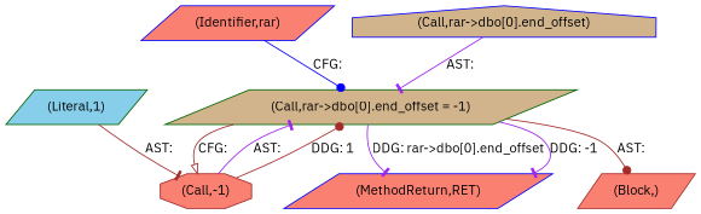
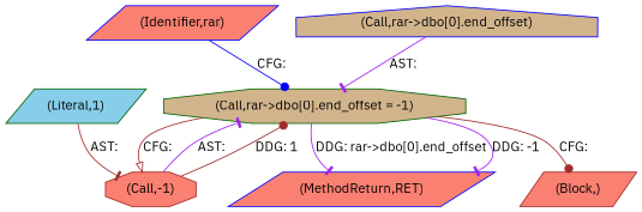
  digraph {
    fontname="IBM Plex Sans"
    node [color=blue fillcolor=salmon fontname="IBM Plex Sans" shape=parallelogram style=filled]
    edge [arrowhead=tee color=brown fontname="IBM Plex Sans"]
-   n1 [color=darkgreen fillcolor=tan label="(Call,rar->dbo[0].end_offset = -1)"]
+   n1 [color=darkgreen fillcolor=tan label="(Call,rar->dbo[0].end_offset = -1)" shape=octagon]
    n2 [color=brown label="(Call,-1)" shape=octagon]
    n3 [label="(MethodReturn,RET)"]
    n4 [color=brown label="(Block,)"]
    n5 [color=darkgreen fillcolor=skyblue label="(Literal,1)"]
    n6 [label="(Identifier,rar)"]
    n7 [fillcolor=tan label="(Call,rar->dbo[0].end_offset)" shape=house]
    n1 -> n2 [arrowhead=onormal label="CFG: "]
    n1 -> n3 [color=purple label="DDG: rar->dbo[0].end_offset"]
    n1 -> n3 [color=purple label="DDG: -1"]
-   n1 -> n4 [arrowhead=dot label="AST: "]
+   n1 -> n4 [arrowhead=dot label="CFG: "]
    n2 -> n1 [color=purple label="AST: "]
    n2 -> n1 [arrowhead=dot label="DDG: 1"]
    n5 -> n2 [label="AST: "]
    n6 -> n1 [arrowhead=dot color=blue label="CFG: "]
    n7 -> n1 [color=purple label="AST: "]
  }
